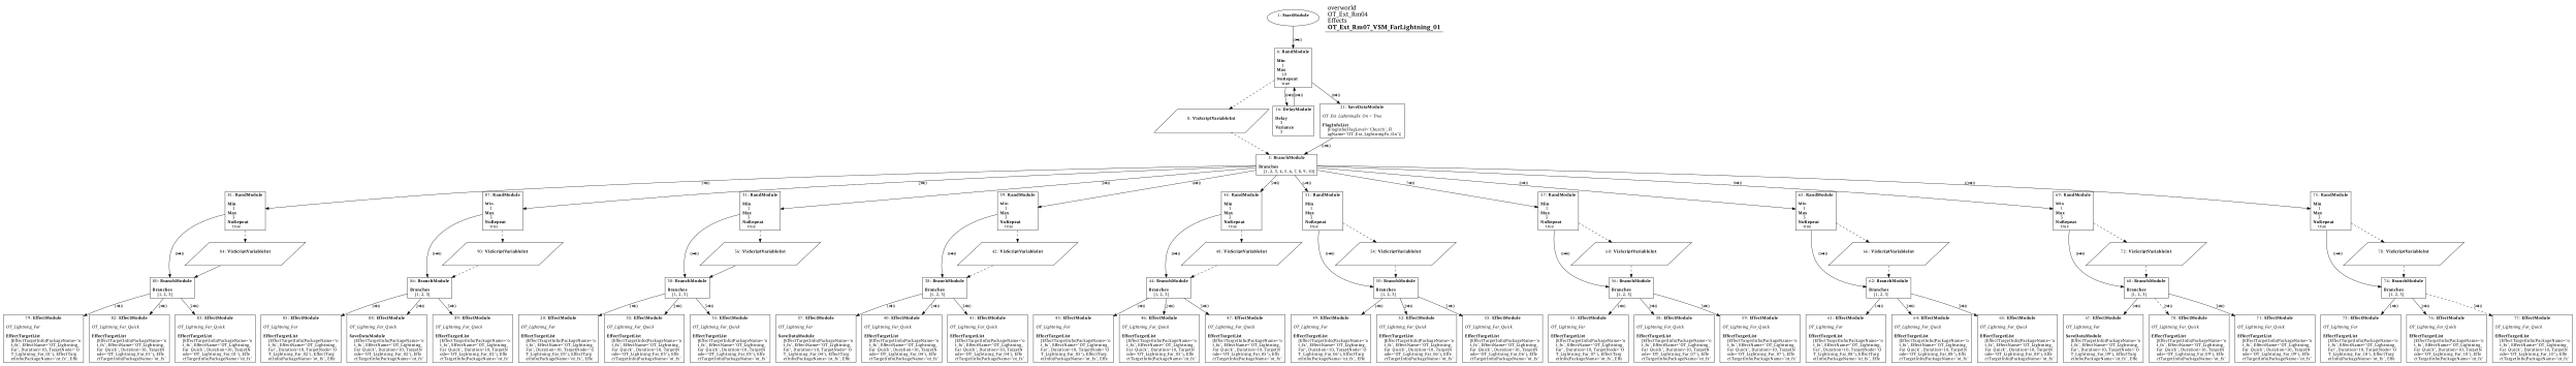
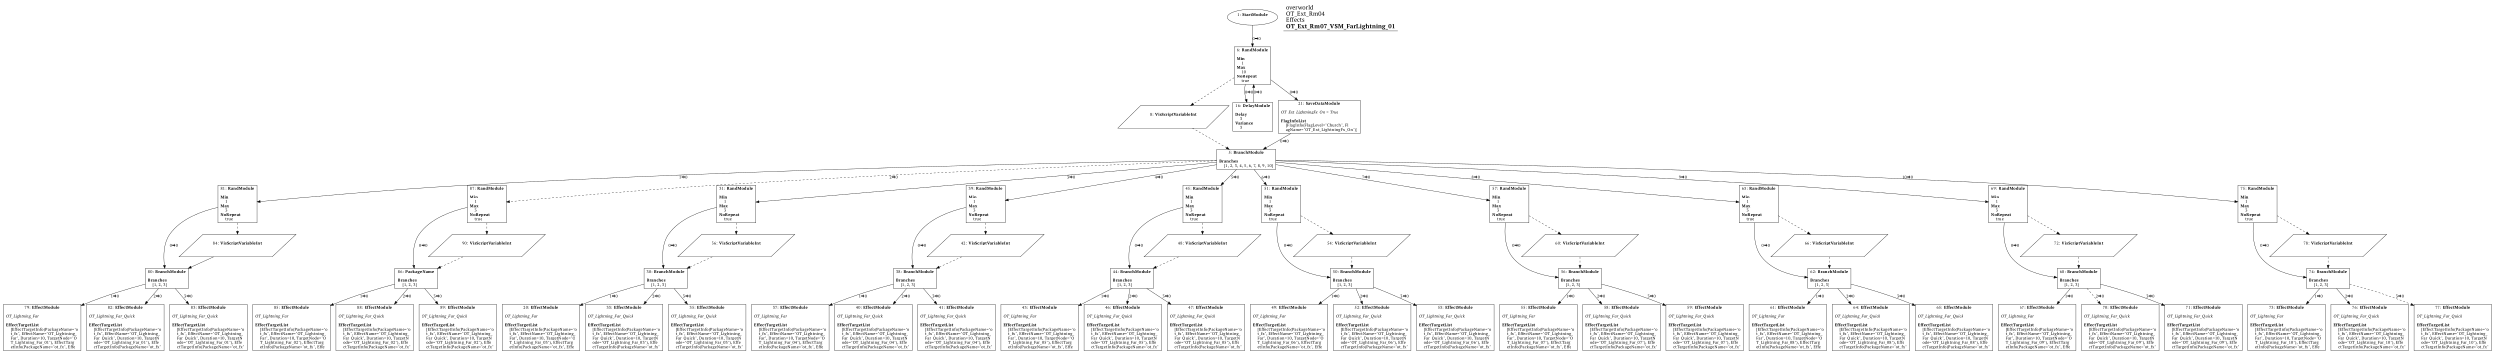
  digraph {
    fontname="PT Serif"
    splines=spline
    node [fontname="PT Serif" shape=box]
    edge [fontname="PT Serif"]
    n1 [label=<1: <b>StartModule</b><br/><br/>> shape=oval]
    n2 [label=<6: <b>RandModule</b><br/><br/><b>Min</b><br align="left"/>    1<br align="left"/><b>Max</b><br align="left"/>    10<br align="left"/><b>NoRepeat</b><br align="left"/>    true<br align="left"/>>]
    n3 [label=<8: <b>VisScriptVariableInt</b><br/><br/>> shape=parallelogram]
    n4 [label=<16: <b>DelayModule</b><br/><br/><b>Delay</b><br align="left"/>    3<br align="left"/><b>Variance</b><br align="left"/>    3<br align="left"/>>]
    n5 [label=<21: <b>SaveDataModule</b><br/><br/><i>OT_Ext_LightningFx_On = True<br align="left"/></i><br align="left"/><b>FlagInfoList</b><br align="left"/>    [FlagInfo(FlagLevel=&quot;Church&quot;, Fl<br align="left"/>    agName=&quot;OT_Ext_LightningFx_On&quot;)]<br align="left"/>>]
    n6 [label=<5: <b>BranchModule</b><br/><br/><b>Branches</b><br align="left"/>    [1, 2, 3, 4, 5, 6, 7, 8, 9, 10]<br align="left"/>>]
    n7 [label=<81: <b>RandModule</b><br/><br/><b>Min</b><br align="left"/>    1<br align="left"/><b>Max</b><br align="left"/>    3<br align="left"/><b>NoRepeat</b><br align="left"/>    true<br align="left"/>>]
    n8 [label=<87: <b>RandModule</b><br/><br/><b>Min</b><br align="left"/>    1<br align="left"/><b>Max</b><br align="left"/>    3<br align="left"/><b>NoRepeat</b><br align="left"/>    true<br align="left"/>>]
    n9 [label=<31: <b>RandModule</b><br/><br/><b>Min</b><br align="left"/>    1<br align="left"/><b>Max</b><br align="left"/>    3<br align="left"/><b>NoRepeat</b><br align="left"/>    true<br align="left"/>>]
    n10 [label=<39: <b>RandModule</b><br/><br/><b>Min</b><br align="left"/>    1<br align="left"/><b>Max</b><br align="left"/>    3<br align="left"/><b>NoRepeat</b><br align="left"/>    true<br align="left"/>>]
    n11 [label=<45: <b>RandModule</b><br/><br/><b>Min</b><br align="left"/>    1<br align="left"/><b>Max</b><br align="left"/>    3<br align="left"/><b>NoRepeat</b><br align="left"/>    true<br align="left"/>>]
    n12 [label=<51: <b>RandModule</b><br/><br/><b>Min</b><br align="left"/>    1<br align="left"/><b>Max</b><br align="left"/>    3<br align="left"/><b>NoRepeat</b><br align="left"/>    true<br align="left"/>>]
    n13 [label=<57: <b>RandModule</b><br/><br/><b>Min</b><br align="left"/>    1<br align="left"/><b>Max</b><br align="left"/>    3<br align="left"/><b>NoRepeat</b><br align="left"/>    true<br align="left"/>>]
    n14 [label=<63: <b>RandModule</b><br/><br/><b>Min</b><br align="left"/>    1<br align="left"/><b>Max</b><br align="left"/>    3<br align="left"/><b>NoRepeat</b><br align="left"/>    true<br align="left"/>>]
    n15 [label=<69: <b>RandModule</b><br/><br/><b>Min</b><br align="left"/>    1<br align="left"/><b>Max</b><br align="left"/>    3<br align="left"/><b>NoRepeat</b><br align="left"/>    true<br align="left"/>>]
    n16 [label=<75: <b>RandModule</b><br/><br/><b>Min</b><br align="left"/>    1<br align="left"/><b>Max</b><br align="left"/>    3<br align="left"/><b>NoRepeat</b><br align="left"/>    true<br align="left"/>>]
    n17 [label=<80: <b>BranchModule</b><br/><br/><b>Branches</b><br align="left"/>    [1, 2, 3]<br align="left"/>>]
    n18 [label=<84: <b>VisScriptVariableInt</b><br/><br/>> shape=parallelogram]
-   n19 [label=<86: <b>BranchModule</b><br/><br/><b>Branches</b><br align="left"/>    [1, 2, 3]<br align="left"/>>]
+   n19 [label=<86: <b>PackageName</b><br/><br/><b>Branches</b><br align="left"/>    [1, 2, 3]<br align="left"/>>]
    n20 [label=<90: <b>VisScriptVariableInt</b><br/><br/>> shape=parallelogram]
    n21 [label=<30: <b>BranchModule</b><br/><br/><b>Branches</b><br align="left"/>    [1, 2, 3]<br align="left"/>>]
    n22 [label=<36: <b>VisScriptVariableInt</b><br/><br/>> shape=parallelogram]
    n23 [label=<38: <b>BranchModule</b><br/><br/><b>Branches</b><br align="left"/>    [1, 2, 3]<br align="left"/>>]
    n24 [label=<42: <b>VisScriptVariableInt</b><br/><br/>> shape=parallelogram]
    n25 [label=<44: <b>BranchModule</b><br/><br/><b>Branches</b><br align="left"/>    [1, 2, 3]<br align="left"/>>]
    n26 [label=<48: <b>VisScriptVariableInt</b><br/><br/>> shape=parallelogram]
    n27 [label=<50: <b>BranchModule</b><br/><br/><b>Branches</b><br align="left"/>    [1, 2, 3]<br align="left"/>>]
    n28 [label=<54: <b>VisScriptVariableInt</b><br/><br/>> shape=parallelogram]
    n29 [label=<56: <b>BranchModule</b><br/><br/><b>Branches</b><br align="left"/>    [1, 2, 3]<br align="left"/>>]
    n30 [label=<60: <b>VisScriptVariableInt</b><br/><br/>> shape=parallelogram]
    n31 [label=<62: <b>BranchModule</b><br/><br/><b>Branches</b><br align="left"/>    [1, 2, 3]<br align="left"/>>]
    n32 [label=<66: <b>VisScriptVariableInt</b><br/><br/>> shape=parallelogram]
    n33 [label=<68: <b>BranchModule</b><br/><br/><b>Branches</b><br align="left"/>    [1, 2, 3]<br align="left"/>>]
    n34 [label=<72: <b>VisScriptVariableInt</b><br/><br/>> shape=parallelogram]
    n35 [label=<74: <b>BranchModule</b><br/><br/><b>Branches</b><br align="left"/>    [1, 2, 3]<br align="left"/>>]
    n36 [label=<78: <b>VisScriptVariableInt</b><br/><br/>> shape=parallelogram]
    n37 [label=<79: <b>EffectModule</b><br/><br/><i>OT_Lightning_Far<br align="left"/></i><br align="left"/><b>EffectTargetList</b><br align="left"/>    [EffectTargetInfo(PackageName=&quot;o<br align="left"/>    t_fx&quot;, EffectName=&quot;OT_Lightning_<br align="left"/>    Far&quot;, Duration=10, TargetNode=&quot;O<br align="left"/>    T_Lightning_Far_01&quot;), EffectTarg<br align="left"/>    etInfo(PackageName=&quot;ot_fx&quot;, Effe<br align="left"/>>]
    n38 [label=<82: <b>EffectModule</b><br/><br/><i>OT_Lightning_Far_Quick<br align="left"/></i><br align="left"/><b>EffectTargetList</b><br align="left"/>    [EffectTargetInfo(PackageName=&quot;o<br align="left"/>    t_fx&quot;, EffectName=&quot;OT_Lightning_<br align="left"/>    Far_Quick&quot;, Duration=10, TargetN<br align="left"/>    ode=&quot;OT_Lightning_Far_01&quot;), Effe<br align="left"/>    ctTargetInfo(PackageName=&quot;ot_fx&quot;<br align="left"/>>]
    n39 [label=<83: <b>EffectModule</b><br/><br/><i>OT_Lightning_Far_Quick<br align="left"/></i><br align="left"/><b>EffectTargetList</b><br align="left"/>    [EffectTargetInfo(PackageName=&quot;o<br align="left"/>    t_fx&quot;, EffectName=&quot;OT_Lightning_<br align="left"/>    Far_Quick&quot;, Duration=10, TargetN<br align="left"/>    ode=&quot;OT_Lightning_Far_01&quot;), Effe<br align="left"/>    ctTargetInfo(PackageName=&quot;ot_fx&quot;<br align="left"/>>]
    n40 [label=<85: <b>EffectModule</b><br/><br/><i>OT_Lightning_Far<br align="left"/></i><br align="left"/><b>EffectTargetList</b><br align="left"/>    [EffectTargetInfo(PackageName=&quot;o<br align="left"/>    t_fx&quot;, EffectName=&quot;OT_Lightning_<br align="left"/>    Far&quot;, Duration=10, TargetNode=&quot;O<br align="left"/>    T_Lightning_Far_02&quot;), EffectTarg<br align="left"/>    etInfo(PackageName=&quot;ot_fx&quot;, Effe<br align="left"/>>]
-   n41 [label=<88: <b>EffectModule</b><br/><br/><i>OT_Lightning_Far_Quick<br align="left"/></i><br align="left"/><b>SaveDataModule</b><br align="left"/>    [EffectTargetInfo(PackageName=&quot;o<br align="left"/>    t_fx&quot;, EffectName=&quot;OT_Lightning_<br align="left"/>    Far_Quick&quot;, Duration=10, TargetN<br align="left"/>    ode=&quot;OT_Lightning_Far_02&quot;), Effe<br align="left"/>    ctTargetInfo(PackageName=&quot;ot_fx&quot;<br align="left"/>>]
+   n41 [label=<88: <b>EffectModule</b><br/><br/><i>OT_Lightning_Far_Quick<br align="left"/></i><br align="left"/><b>EffectTargetList</b><br align="left"/>    [EffectTargetInfo(PackageName=&quot;o<br align="left"/>    t_fx&quot;, EffectName=&quot;OT_Lightning_<br align="left"/>    Far_Quick&quot;, Duration=10, TargetN<br align="left"/>    ode=&quot;OT_Lightning_Far_02&quot;), Effe<br align="left"/>    ctTargetInfo(PackageName=&quot;ot_fx&quot;<br align="left"/>>]
    n42 [label=<89: <b>EffectModule</b><br/><br/><i>OT_Lightning_Far_Quick<br align="left"/></i><br align="left"/><b>EffectTargetList</b><br align="left"/>    [EffectTargetInfo(PackageName=&quot;o<br align="left"/>    t_fx&quot;, EffectName=&quot;OT_Lightning_<br align="left"/>    Far_Quick&quot;, Duration=10, TargetN<br align="left"/>    ode=&quot;OT_Lightning_Far_02&quot;), Effe<br align="left"/>    ctTargetInfo(PackageName=&quot;ot_fx&quot;<br align="left"/>>]
    n43 [label=<20: <b>EffectModule</b><br/><br/><i>OT_Lightning_Far<br align="left"/></i><br align="left"/><b>EffectTargetList</b><br align="left"/>    [EffectTargetInfo(PackageName=&quot;o<br align="left"/>    t_fx&quot;, EffectName=&quot;OT_Lightning_<br align="left"/>    Far&quot;, Duration=10, TargetNode=&quot;O<br align="left"/>    T_Lightning_Far_03&quot;), EffectTarg<br align="left"/>    etInfo(PackageName=&quot;ot_fx&quot;, Effe<br align="left"/>>]
    n44 [label=<33: <b>EffectModule</b><br/><br/><i>OT_Lightning_Far_Quick<br align="left"/></i><br align="left"/><b>EffectTargetList</b><br align="left"/>    [EffectTargetInfo(PackageName=&quot;o<br align="left"/>    t_fx&quot;, EffectName=&quot;OT_Lightning_<br align="left"/>    Far_Quick&quot;, Duration=10, TargetN<br align="left"/>    ode=&quot;OT_Lightning_Far_03&quot;), Effe<br align="left"/>    ctTargetInfo(PackageName=&quot;ot_fx&quot;<br align="left"/>>]
    n45 [label=<35: <b>EffectModule</b><br/><br/><i>OT_Lightning_Far_Quick<br align="left"/></i><br align="left"/><b>EffectTargetList</b><br align="left"/>    [EffectTargetInfo(PackageName=&quot;o<br align="left"/>    t_fx&quot;, EffectName=&quot;OT_Lightning_<br align="left"/>    Far_Quick&quot;, Duration=10, TargetN<br align="left"/>    ode=&quot;OT_Lightning_Far_03&quot;), Effe<br align="left"/>    ctTargetInfo(PackageName=&quot;ot_fx&quot;<br align="left"/>>]
-   n46 [label=<37: <b>EffectModule</b><br/><br/><i>OT_Lightning_Far<br align="left"/></i><br align="left"/><b>SaveDataModule</b><br align="left"/>    [EffectTargetInfo(PackageName=&quot;o<br align="left"/>    t_fx&quot;, EffectName=&quot;OT_Lightning_<br align="left"/>    Far&quot;, Duration=10, TargetNode=&quot;O<br align="left"/>    T_Lightning_Far_04&quot;), EffectTarg<br align="left"/>    etInfo(PackageName=&quot;ot_fx&quot;, Effe<br align="left"/>>]
+   n46 [label=<37: <b>EffectModule</b><br/><br/><i>OT_Lightning_Far<br align="left"/></i><br align="left"/><b>EffectTargetList</b><br align="left"/>    [EffectTargetInfo(PackageName=&quot;o<br align="left"/>    t_fx&quot;, EffectName=&quot;OT_Lightning_<br align="left"/>    Far&quot;, Duration=10, TargetNode=&quot;O<br align="left"/>    T_Lightning_Far_04&quot;), EffectTarg<br align="left"/>    etInfo(PackageName=&quot;ot_fx&quot;, Effe<br align="left"/>>]
    n47 [label=<40: <b>EffectModule</b><br/><br/><i>OT_Lightning_Far_Quick<br align="left"/></i><br align="left"/><b>EffectTargetList</b><br align="left"/>    [EffectTargetInfo(PackageName=&quot;o<br align="left"/>    t_fx&quot;, EffectName=&quot;OT_Lightning_<br align="left"/>    Far_Quick&quot;, Duration=10, TargetN<br align="left"/>    ode=&quot;OT_Lightning_Far_04&quot;), Effe<br align="left"/>    ctTargetInfo(PackageName=&quot;ot_fx&quot;<br align="left"/>>]
    n48 [label=<41: <b>EffectModule</b><br/><br/><i>OT_Lightning_Far_Quick<br align="left"/></i><br align="left"/><b>EffectTargetList</b><br align="left"/>    [EffectTargetInfo(PackageName=&quot;o<br align="left"/>    t_fx&quot;, EffectName=&quot;OT_Lightning_<br align="left"/>    Far_Quick&quot;, Duration=10, TargetN<br align="left"/>    ode=&quot;OT_Lightning_Far_04&quot;), Effe<br align="left"/>    ctTargetInfo(PackageName=&quot;ot_fx&quot;<br align="left"/>>]
    n49 [label=<43: <b>EffectModule</b><br/><br/><i>OT_Lightning_Far<br align="left"/></i><br align="left"/><b>EffectTargetList</b><br align="left"/>    [EffectTargetInfo(PackageName=&quot;o<br align="left"/>    t_fx&quot;, EffectName=&quot;OT_Lightning_<br align="left"/>    Far&quot;, Duration=10, TargetNode=&quot;O<br align="left"/>    T_Lightning_Far_05&quot;), EffectTarg<br align="left"/>    etInfo(PackageName=&quot;ot_fx&quot;, Effe<br align="left"/>>]
    n50 [label=<46: <b>EffectModule</b><br/><br/><i>OT_Lightning_Far_Quick<br align="left"/></i><br align="left"/><b>EffectTargetList</b><br align="left"/>    [EffectTargetInfo(PackageName=&quot;o<br align="left"/>    t_fx&quot;, EffectName=&quot;OT_Lightning_<br align="left"/>    Far_Quick&quot;, Duration=10, TargetN<br align="left"/>    ode=&quot;OT_Lightning_Far_05&quot;), Effe<br align="left"/>    ctTargetInfo(PackageName=&quot;ot_fx&quot;<br align="left"/>>]
    n51 [label=<47: <b>EffectModule</b><br/><br/><i>OT_Lightning_Far_Quick<br align="left"/></i><br align="left"/><b>EffectTargetList</b><br align="left"/>    [EffectTargetInfo(PackageName=&quot;o<br align="left"/>    t_fx&quot;, EffectName=&quot;OT_Lightning_<br align="left"/>    Far_Quick&quot;, Duration=10, TargetN<br align="left"/>    ode=&quot;OT_Lightning_Far_05&quot;), Effe<br align="left"/>    ctTargetInfo(PackageName=&quot;ot_fx&quot;<br align="left"/>>]
    n52 [label=<49: <b>EffectModule</b><br/><br/><i>OT_Lightning_Far<br align="left"/></i><br align="left"/><b>EffectTargetList</b><br align="left"/>    [EffectTargetInfo(PackageName=&quot;o<br align="left"/>    t_fx&quot;, EffectName=&quot;OT_Lightning_<br align="left"/>    Far&quot;, Duration=10, TargetNode=&quot;O<br align="left"/>    T_Lightning_Far_06&quot;), EffectTarg<br align="left"/>    etInfo(PackageName=&quot;ot_fx&quot;, Effe<br align="left"/>>]
    n53 [label=<52: <b>EffectModule</b><br/><br/><i>OT_Lightning_Far_Quick<br align="left"/></i><br align="left"/><b>EffectTargetList</b><br align="left"/>    [EffectTargetInfo(PackageName=&quot;o<br align="left"/>    t_fx&quot;, EffectName=&quot;OT_Lightning_<br align="left"/>    Far_Quick&quot;, Duration=10, TargetN<br align="left"/>    ode=&quot;OT_Lightning_Far_06&quot;), Effe<br align="left"/>    ctTargetInfo(PackageName=&quot;ot_fx&quot;<br align="left"/>>]
    n54 [label=<53: <b>EffectModule</b><br/><br/><i>OT_Lightning_Far_Quick<br align="left"/></i><br align="left"/><b>EffectTargetList</b><br align="left"/>    [EffectTargetInfo(PackageName=&quot;o<br align="left"/>    t_fx&quot;, EffectName=&quot;OT_Lightning_<br align="left"/>    Far_Quick&quot;, Duration=10, TargetN<br align="left"/>    ode=&quot;OT_Lightning_Far_06&quot;), Effe<br align="left"/>    ctTargetInfo(PackageName=&quot;ot_fx&quot;<br align="left"/>>]
    n55 [label=<55: <b>EffectModule</b><br/><br/><i>OT_Lightning_Far<br align="left"/></i><br align="left"/><b>EffectTargetList</b><br align="left"/>    [EffectTargetInfo(PackageName=&quot;o<br align="left"/>    t_fx&quot;, EffectName=&quot;OT_Lightning_<br align="left"/>    Far&quot;, Duration=10, TargetNode=&quot;O<br align="left"/>    T_Lightning_Far_07&quot;), EffectTarg<br align="left"/>    etInfo(PackageName=&quot;ot_fx&quot;, Effe<br align="left"/>>]
    n56 [label=<58: <b>EffectModule</b><br/><br/><i>OT_Lightning_Far_Quick<br align="left"/></i><br align="left"/><b>EffectTargetList</b><br align="left"/>    [EffectTargetInfo(PackageName=&quot;o<br align="left"/>    t_fx&quot;, EffectName=&quot;OT_Lightning_<br align="left"/>    Far_Quick&quot;, Duration=10, TargetN<br align="left"/>    ode=&quot;OT_Lightning_Far_07&quot;), Effe<br align="left"/>    ctTargetInfo(PackageName=&quot;ot_fx&quot;<br align="left"/>>]
    n57 [label=<59: <b>EffectModule</b><br/><br/><i>OT_Lightning_Far_Quick<br align="left"/></i><br align="left"/><b>EffectTargetList</b><br align="left"/>    [EffectTargetInfo(PackageName=&quot;o<br align="left"/>    t_fx&quot;, EffectName=&quot;OT_Lightning_<br align="left"/>    Far_Quick&quot;, Duration=10, TargetN<br align="left"/>    ode=&quot;OT_Lightning_Far_07&quot;), Effe<br align="left"/>    ctTargetInfo(PackageName=&quot;ot_fx&quot;<br align="left"/>>]
    n58 [label=<61: <b>EffectModule</b><br/><br/><i>OT_Lightning_Far<br align="left"/></i><br align="left"/><b>EffectTargetList</b><br align="left"/>    [EffectTargetInfo(PackageName=&quot;o<br align="left"/>    t_fx&quot;, EffectName=&quot;OT_Lightning_<br align="left"/>    Far&quot;, Duration=10, TargetNode=&quot;O<br align="left"/>    T_Lightning_Far_08&quot;), EffectTarg<br align="left"/>    etInfo(PackageName=&quot;ot_fx&quot;, Effe<br align="left"/>>]
    n59 [label=<64: <b>EffectModule</b><br/><br/><i>OT_Lightning_Far_Quick<br align="left"/></i><br align="left"/><b>EffectTargetList</b><br align="left"/>    [EffectTargetInfo(PackageName=&quot;o<br align="left"/>    t_fx&quot;, EffectName=&quot;OT_Lightning_<br align="left"/>    Far_Quick&quot;, Duration=10, TargetN<br align="left"/>    ode=&quot;OT_Lightning_Far_08&quot;), Effe<br align="left"/>    ctTargetInfo(PackageName=&quot;ot_fx&quot;<br align="left"/>>]
    n60 [label=<65: <b>EffectModule</b><br/><br/><i>OT_Lightning_Far_Quick<br align="left"/></i><br align="left"/><b>EffectTargetList</b><br align="left"/>    [EffectTargetInfo(PackageName=&quot;o<br align="left"/>    t_fx&quot;, EffectName=&quot;OT_Lightning_<br align="left"/>    Far_Quick&quot;, Duration=10, TargetN<br align="left"/>    ode=&quot;OT_Lightning_Far_08&quot;), Effe<br align="left"/>    ctTargetInfo(PackageName=&quot;ot_fx&quot;<br align="left"/>>]
-   n61 [label=<67: <b>EffectModule</b><br/><br/><i>OT_Lightning_Far<br align="left"/></i><br align="left"/><b>SaveDataModule</b><br align="left"/>    [EffectTargetInfo(PackageName=&quot;o<br align="left"/>    t_fx&quot;, EffectName=&quot;OT_Lightning_<br align="left"/>    Far&quot;, Duration=10, TargetNode=&quot;O<br align="left"/>    T_Lightning_Far_09&quot;), EffectTarg<br align="left"/>    etInfo(PackageName=&quot;ot_fx&quot;, Effe<br align="left"/>>]
+   n61 [label=<67: <b>EffectModule</b><br/><br/><i>OT_Lightning_Far<br align="left"/></i><br align="left"/><b>EffectTargetList</b><br align="left"/>    [EffectTargetInfo(PackageName=&quot;o<br align="left"/>    t_fx&quot;, EffectName=&quot;OT_Lightning_<br align="left"/>    Far&quot;, Duration=10, TargetNode=&quot;O<br align="left"/>    T_Lightning_Far_09&quot;), EffectTarg<br align="left"/>    etInfo(PackageName=&quot;ot_fx&quot;, Effe<br align="left"/>>]
    n62 [label=<70: <b>EffectModule</b><br/><br/><i>OT_Lightning_Far_Quick<br align="left"/></i><br align="left"/><b>EffectTargetList</b><br align="left"/>    [EffectTargetInfo(PackageName=&quot;o<br align="left"/>    t_fx&quot;, EffectName=&quot;OT_Lightning_<br align="left"/>    Far_Quick&quot;, Duration=10, TargetN<br align="left"/>    ode=&quot;OT_Lightning_Far_09&quot;), Effe<br align="left"/>    ctTargetInfo(PackageName=&quot;ot_fx&quot;<br align="left"/>>]
    n63 [label=<71: <b>EffectModule</b><br/><br/><i>OT_Lightning_Far_Quick<br align="left"/></i><br align="left"/><b>EffectTargetList</b><br align="left"/>    [EffectTargetInfo(PackageName=&quot;o<br align="left"/>    t_fx&quot;, EffectName=&quot;OT_Lightning_<br align="left"/>    Far_Quick&quot;, Duration=10, TargetN<br align="left"/>    ode=&quot;OT_Lightning_Far_09&quot;), Effe<br align="left"/>    ctTargetInfo(PackageName=&quot;ot_fx&quot;<br align="left"/>>]
    n64 [label=<73: <b>EffectModule</b><br/><br/><i>OT_Lightning_Far<br align="left"/></i><br align="left"/><b>EffectTargetList</b><br align="left"/>    [EffectTargetInfo(PackageName=&quot;o<br align="left"/>    t_fx&quot;, EffectName=&quot;OT_Lightning_<br align="left"/>    Far&quot;, Duration=10, TargetNode=&quot;O<br align="left"/>    T_Lightning_Far_10&quot;), EffectTarg<br align="left"/>    etInfo(PackageName=&quot;ot_fx&quot;, Effe<br align="left"/>>]
    n65 [label=<76: <b>EffectModule</b><br/><br/><i>OT_Lightning_Far_Quick<br align="left"/></i><br align="left"/><b>EffectTargetList</b><br align="left"/>    [EffectTargetInfo(PackageName=&quot;o<br align="left"/>    t_fx&quot;, EffectName=&quot;OT_Lightning_<br align="left"/>    Far_Quick&quot;, Duration=10, TargetN<br align="left"/>    ode=&quot;OT_Lightning_Far_10&quot;), Effe<br align="left"/>    ctTargetInfo(PackageName=&quot;ot_fx&quot;<br align="left"/>>]
    n66 [label=<77: <b>EffectModule</b><br/><br/><i>OT_Lightning_Far_Quick<br align="left"/></i><br align="left"/><b>EffectTargetList</b><br align="left"/>    [EffectTargetInfo(PackageName=&quot;o<br align="left"/>    t_fx&quot;, EffectName=&quot;OT_Lightning_<br align="left"/>    Far_Quick&quot;, Duration=10, TargetN<br align="left"/>    ode=&quot;OT_Lightning_Far_10&quot;), Effe<br align="left"/>    ctTargetInfo(PackageName=&quot;ot_fx&quot;<br align="left"/>>]
    n67 [label=<<font point-size="20">overworld<br align="left"/>OT_Ext_Rm04<br align="left"/>Effects<br align="left"/><b>OT_Ext_Rm07_VSM_FarLightning_01</b><br align="left"/></font>> shape=underline]
    n1 -> n2 [label="0→0"]
    n2 -> n3 [style=dashed]
    n2 -> n4 [label="0→0"]
    n2 -> n5 [label="0→0"]
    n3 -> n6 [style=dashed]
    n4 -> n2 [label="0→0"]
    n5 -> n6 [label="0→0"]
    n6 -> n7 [label="1→0"]
-   n6 -> n8 [label="2→0"]
+   n6 -> n8 [label="2→0" style=dashed]
    n6 -> n9 [label="3→0"]
    n6 -> n10 [label="4→0"]
    n6 -> n11 [label="5→0"]
    n6 -> n12 [label="6→0"]
    n6 -> n13 [label="7→0"]
    n6 -> n14 [label="8→0"]
    n6 -> n15 [label="9→0"]
    n6 -> n16 [label="10→0"]
    n7 -> n17 [label="0→0"]
    n7 -> n18 [style=dashed]
    n8 -> n19 [label="0→0"]
    n8 -> n20 [style=dashed]
    n9 -> n21 [label="0→0"]
    n9 -> n22 [style=dashed]
    n10 -> n23 [label="0→0"]
    n10 -> n24 [style=dashed]
    n11 -> n25 [label="0→0"]
    n11 -> n26 [style=dashed]
    n12 -> n27 [label="0→0"]
    n12 -> n28 [style=dashed]
    n13 -> n29 [label="0→0"]
    n13 -> n30 [style=dashed]
    n14 -> n31 [label="0→0"]
    n14 -> n32 [style=dashed]
    n15 -> n33 [label="0→0"]
    n15 -> n34 [style=dashed]
    n16 -> n35 [label="0→0"]
    n16 -> n36 [style=dashed]
    n17 -> n37 [label="1→0"]
    n17 -> n38 [label="2→0"]
    n17 -> n39 [label="3→0"]
    n18 -> n17 [style=solid]
    n19 -> n40 [label="1→0"]
    n19 -> n41 [label="2→0"]
    n19 -> n42 [label="3→0"]
    n20 -> n19 [style=dashed]
    n21 -> n43 [label="1→0"]
    n21 -> n44 [label="2→0"]
    n21 -> n45 [label="3→0"]
-   n22 -> n21 [style=solid]
+   n22 -> n21 [style=dashed]
    n23 -> n46 [label="1→0"]
    n23 -> n47 [label="2→0"]
    n23 -> n48 [label="3→0"]
    n24 -> n23 [style=dashed]
    n25 -> n49 [label="1→0"]
    n25 -> n50 [label="2→0"]
    n25 -> n51 [label="3→0"]
    n26 -> n25 [style=dashed]
    n27 -> n52 [label="1→0"]
    n27 -> n53 [label="2→0"]
    n27 -> n54 [label="3→0"]
    n28 -> n27 [style=dashed]
    n29 -> n55 [label="1→0"]
    n29 -> n56 [label="2→0"]
    n29 -> n57 [label="3→0"]
    n30 -> n29 [style=dashed]
    n31 -> n58 [label="1→0"]
    n31 -> n59 [label="2→0"]
    n31 -> n60 [label="3→0"]
    n32 -> n31 [style=dashed]
    n33 -> n61 [label="1→0"]
    n33 -> n62 [label="2→0" style=dashed]
    n33 -> n63 [label="3→0"]
    n34 -> n33 [style=dashed]
    n35 -> n64 [label="1→0"]
    n35 -> n65 [label="2→0"]
    n35 -> n66 [label="3→0" style=dashed]
    n36 -> n35 [style=dashed]
  }
